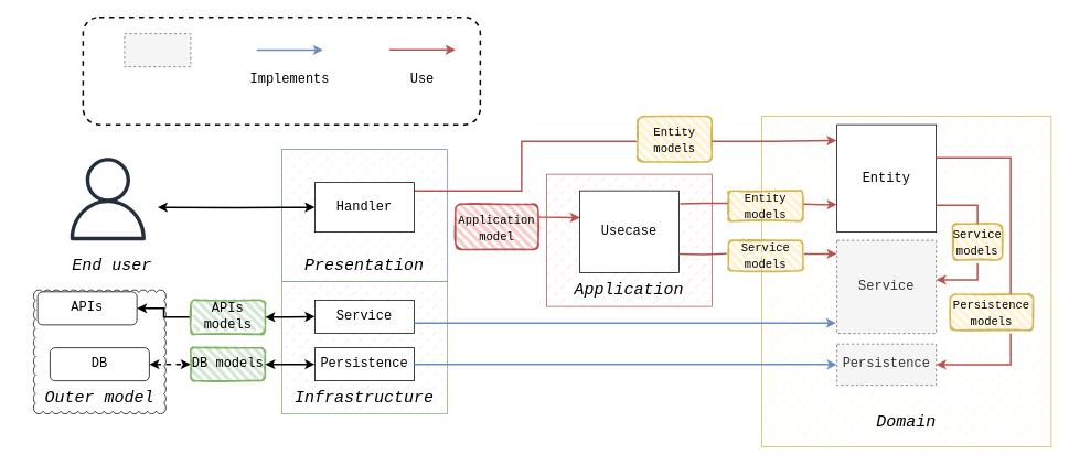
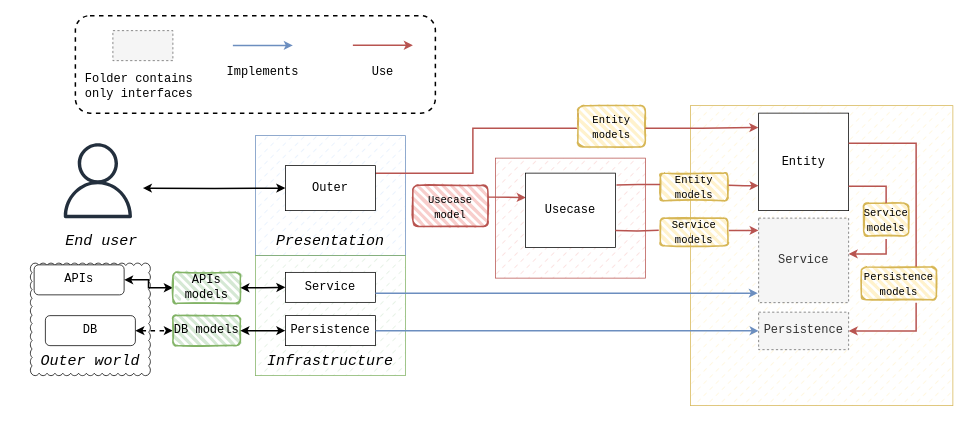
  <mxCell id="0" />
  <mxCell id="1" parent="0" />
  <mxCell id="2" value="" style="rounded=0;whiteSpace=wrap;html=1;fillColor=#dae8fc;strokeColor=#6c8ebf;fillStyle=dashed;" parent="1" vertex="1"><mxGeometry y="180" width="200" height="160" as="geometry" x="340" /></mxCell>
  <mxCell id="3" value="" style="rounded=0;whiteSpace=wrap;html=1;fillColor=#f8cecc;strokeColor=#b85450;fillStyle=dashed;" parent="1" vertex="1"><mxGeometry x="660" y="210" width="200" height="160" as="geometry" /></mxCell>
  <mxCell id="4" value="" style="rounded=0;whiteSpace=wrap;html=1;fillColor=#fff2cc;strokeColor=#d6b656;fillStyle=dashed;gradientColor=none;" parent="1" vertex="1"><mxGeometry x="920" y="140" width="350" height="400" as="geometry" /></mxCell>
- <mxCell id="5" value="&lt;font face=&quot;Courier New&quot; style=&quot;font-size: 20px;&quot;&gt;&lt;i&gt;Domain&lt;/i&gt;&lt;/font&gt;" style="text;html=1;align=center;verticalAlign=middle;whiteSpace=wrap;rounded=0;" parent="1" vertex="1"><mxGeometry x="920" y="490" width="350" height="40" as="geometry" /></mxCell>
- <mxCell id="6" value="&lt;font face=&quot;Courier New&quot; style=&quot;font-size: 20px;&quot;&gt;&lt;i&gt;Application&lt;/i&gt;&lt;/font&gt;" style="text;html=1;align=center;verticalAlign=middle;whiteSpace=wrap;rounded=0;" parent="1" vertex="1"><mxGeometry x="660" y="330" width="200" height="40" as="geometry" /></mxCell>
  <mxCell id="7" value="" style="rounded=0;whiteSpace=wrap;html=1;fillColor=#d5e8d4;strokeColor=#82b366;fillStyle=dashed;" parent="1" vertex="1"><mxGeometry y="340" width="200" height="160" as="geometry" x="340" /></mxCell>
  <mxCell id="8" value="&lt;font face=&quot;Courier New&quot; style=&quot;font-size: 20px;&quot;&gt;&lt;i&gt;Infrastructure&lt;/i&gt;&lt;/font&gt;" style="text;html=1;align=center;verticalAlign=middle;whiteSpace=wrap;rounded=0;" parent="1" vertex="1"><mxGeometry y="460" width="200" height="40" as="geometry" x="340" /></mxCell>
  <mxCell id="9" value="&lt;font face=&quot;Courier New&quot;&gt;&lt;span style=&quot;font-size: 20px;&quot;&gt;&lt;i&gt;Presentation&lt;/i&gt;&lt;/span&gt;&lt;/font&gt;" style="text;html=1;align=center;verticalAlign=middle;whiteSpace=wrap;rounded=0;" parent="1" vertex="1"><mxGeometry y="300" width="200" height="40" as="geometry" x="340" /></mxCell>
  <mxCell id="10" value="" style="group" parent="1" vertex="1" connectable="0"><mxGeometry x="380" y="362.31" width="160" height="115.386" as="geometry" /></mxCell>
  <mxCell id="11" value="" style="rounded=0;whiteSpace=wrap;html=1;" parent="10" vertex="1"><mxGeometry width="120" height="40" as="geometry" /></mxCell>
  <mxCell id="12" value="&lt;font style=&quot;font-size: 16px;&quot; face=&quot;Courier New&quot;&gt;Service&lt;/font&gt;" style="text;html=1;align=center;verticalAlign=middle;whiteSpace=wrap;rounded=0;" parent="10" vertex="1"><mxGeometry width="120" height="40" as="geometry" /></mxCell>
  <mxCell id="13" value="" style="group;fontStyle=4" parent="1" vertex="1" connectable="0"><mxGeometry x="380" y="420" width="120" height="40" as="geometry" /></mxCell>
  <mxCell id="14" value="" style="rounded=0;whiteSpace=wrap;html=1;" parent="13" vertex="1"><mxGeometry width="120" height="40" as="geometry" /></mxCell>
  <mxCell id="15" value="&lt;font style=&quot;font-size: 16px;&quot; face=&quot;Courier New&quot;&gt;Persistence&lt;/font&gt;" style="text;html=1;align=center;verticalAlign=middle;whiteSpace=wrap;rounded=0;" parent="13" vertex="1"><mxGeometry width="120" height="40" as="geometry" /></mxCell>
  <mxCell id="16" value="" style="rounded=0;whiteSpace=wrap;html=1;fillColor=#f5f5f5;fontColor=#333333;strokeColor=#666666;dashed=1;" parent="1" vertex="1"><mxGeometry x="150" y="40" width="80" height="40" as="geometry" /></mxCell>
  <mxCell id="17" value="" style="endArrow=classic;html=1;rounded=0;strokeWidth=2;fillColor=#dae8fc;strokeColor=#6c8ebf;" parent="1" edge="1"><mxGeometry width="50" height="50" relative="1" as="geometry"><mxPoint x="310" y="59.74" as="sourcePoint" /><mxPoint x="390" y="59.74" as="targetPoint" /></mxGeometry></mxCell>
  <mxCell id="18" value="" style="endArrow=classic;html=1;rounded=0;strokeWidth=2;fillColor=#f8cecc;strokeColor=#b85450;" parent="1" edge="1"><mxGeometry width="50" height="50" relative="1" as="geometry"><mxPoint x="470" y="59.47" as="sourcePoint" /><mxPoint x="550" y="59.47" as="targetPoint" /></mxGeometry></mxCell>
+ <mxCell id="19" value="Folder contains only interfaces" style="text;html=1;align=center;verticalAlign=middle;whiteSpace=wrap;rounded=0;fontFamily=Courier New;fontSize=16;" parent="1" vertex="1"><mxGeometry x="110" y="90" width="150" height="50" as="geometry" /></mxCell>
  <mxCell id="20" value="Implements" style="text;html=1;align=center;verticalAlign=middle;whiteSpace=wrap;rounded=0;fontFamily=Courier New;fontSize=16;" parent="1" vertex="1"><mxGeometry x="280" y="70" width="140" height="50" as="geometry" /></mxCell>
  <mxCell id="21" value="Use" style="text;html=1;align=center;verticalAlign=middle;whiteSpace=wrap;rounded=0;fontFamily=Courier New;fontSize=16;" parent="1" vertex="1"><mxGeometry x="440" y="70" width="140" height="50" as="geometry" /></mxCell>
  <mxCell id="22" value="" style="rounded=1;whiteSpace=wrap;html=1;fillColor=none;dashed=1;strokeWidth=2;" parent="1" vertex="1"><mxGeometry x="100" width="480" height="130" as="geometry" y="20" /></mxCell>
  <mxCell id="23" value="&lt;font style=&quot;font-size: 16px;&quot; face=&quot;Courier New&quot;&gt;Persistence&lt;/font&gt;" style="text;html=1;align=center;verticalAlign=middle;whiteSpace=wrap;rounded=0;fillColor=#f5f5f5;fontColor=#333333;strokeColor=#666666;dashed=1;" parent="1" vertex="1"><mxGeometry x="1011.01" y="415.39" width="120" height="50" as="geometry" /></mxCell>
  <mxCell id="24" value="&lt;font style=&quot;font-size: 16px;&quot; face=&quot;Courier New&quot;&gt;Service&lt;/font&gt;" style="text;html=1;align=center;verticalAlign=middle;whiteSpace=wrap;rounded=0;fillColor=#f5f5f5;fontColor=#333333;strokeColor=#666666;dashed=1;" parent="1" vertex="1"><mxGeometry x="1011.01" y="290" width="120" height="112.7" as="geometry" /></mxCell>
  <mxCell id="25" style="edgeStyle=orthogonalEdgeStyle;rounded=0;orthogonalLoop=1;jettySize=auto;html=1;entryX=0;entryY=0.5;entryDx=0;entryDy=0;fillColor=#dae8fc;strokeColor=#6c8ebf;strokeWidth=2;exitX=1;exitY=0.5;exitDx=0;exitDy=0;" parent="1" source="15" target="23" edge="1"><mxGeometry relative="1" as="geometry"><Array as="points"><mxPoint x="990" y="440" /><mxPoint x="990" y="440" /></Array></mxGeometry></mxCell>
  <mxCell id="26" style="edgeStyle=orthogonalEdgeStyle;rounded=0;orthogonalLoop=1;jettySize=auto;html=1;endArrow=none;endFill=0;fillColor=#f8cecc;strokeColor=#b85450;strokeWidth=2;entryX=0.001;entryY=0.167;entryDx=0;entryDy=0;entryPerimeter=0;" parent="1" target="62" edge="1"><mxGeometry relative="1" as="geometry"><mxPoint x="950" y="180" as="targetPoint" /><mxPoint x="500" y="230" as="sourcePoint" /><Array as="points"><mxPoint x="630" y="230" /><mxPoint x="630" y="170" /></Array></mxGeometry></mxCell>
  <mxCell id="27" value="" style="group" parent="1" vertex="1" connectable="0"><mxGeometry x="550" y="246.15" width="100" height="60" as="geometry" /></mxCell>
  <mxCell id="28" value="" style="rounded=1;whiteSpace=wrap;html=1;strokeWidth=2;fillWeight=4;hachureGap=8;hachureAngle=45;fillColor=#f8cecc;sketch=1;strokeColor=#b85450;" parent="27" vertex="1"><mxGeometry width="100" height="55" as="geometry" /></mxCell>
- <mxCell id="29" value="&lt;font style=&quot;font-size: 14px;&quot;&gt;Application model&lt;/font&gt;" style="text;html=1;align=center;verticalAlign=middle;whiteSpace=wrap;rounded=0;fontFamily=Courier New;fontSize=16;" parent="27" vertex="1"><mxGeometry width="100" height="60" as="geometry" /></mxCell>
+ <mxCell id="29" value="&lt;font style=&quot;font-size: 14px;&quot;&gt;Usecase model&lt;/font&gt;" style="text;html=1;align=center;verticalAlign=middle;whiteSpace=wrap;rounded=0;fontFamily=Courier New;fontSize=16;" parent="27" vertex="1"><mxGeometry width="100" height="60" as="geometry" /></mxCell>
  <mxCell id="30" style="edgeStyle=orthogonalEdgeStyle;rounded=0;orthogonalLoop=1;jettySize=auto;html=1;fillColor=#f8cecc;strokeColor=#b85450;strokeWidth=2;entryX=0.005;entryY=0.328;entryDx=0;entryDy=0;entryPerimeter=0;" parent="1" target="42" edge="1"><mxGeometry relative="1" as="geometry"><mxPoint x="650" y="262" as="sourcePoint" /><Array as="points" /></mxGeometry></mxCell>
  <mxCell id="31" value="" style="whiteSpace=wrap;html=1;shape=mxgraph.basic.cloud_rect;fillColor=none;strokeWidth=1;container=0;" parent="1" vertex="1"><mxGeometry x="40" y="350" width="160" height="150" as="geometry" /></mxCell>
  <mxCell id="32" value="" style="group" parent="1" vertex="1" connectable="0"><mxGeometry x="60" y="420" width="120" height="40" as="geometry" /></mxCell>
  <mxCell id="33" value="" style="rounded=1;whiteSpace=wrap;html=1;container=0;" parent="32" vertex="1"><mxGeometry width="120" height="40.0" as="geometry" /></mxCell>
  <mxCell id="34" value="&lt;font style=&quot;font-size: 16px;&quot; face=&quot;Courier New&quot;&gt;DB&lt;/font&gt;" style="text;html=1;align=center;verticalAlign=middle;whiteSpace=wrap;rounded=0;container=0;" parent="32" vertex="1"><mxGeometry width="120" height="40.0" as="geometry" /></mxCell>
- <mxCell id="35" style="edgeStyle=orthogonalEdgeStyle;rounded=0;orthogonalLoop=1;jettySize=auto;html=1;exitX=1;exitY=0.5;exitDx=0;exitDy=0;entryX=0;entryY=0.5;entryDx=0;entryDy=0;startArrow=classic;startFill=1;strokeWidth=2;endArrow=none;" parent="1" source="36" target="50" edge="1"><mxGeometry relative="1" as="geometry" /></mxCell>
+ <mxCell id="35" style="edgeStyle=orthogonalEdgeStyle;rounded=0;orthogonalLoop=1;jettySize=auto;html=1;exitX=1;exitY=0.5;exitDx=0;exitDy=0;entryX=0;entryY=0.5;entryDx=0;entryDy=0;startArrow=classic;startFill=1;strokeWidth=2;" parent="1" source="36" target="50" edge="1"><mxGeometry relative="1" as="geometry" /></mxCell>
  <mxCell id="36" value="&lt;font style=&quot;font-size: 16px;&quot; face=&quot;Courier New&quot;&gt;APIs&lt;/font&gt;" style="rounded=1;whiteSpace=wrap;html=1;container=0;" parent="1" vertex="1"><mxGeometry x="45" y="352.31" width="120" height="40" as="geometry" /></mxCell>
  <mxCell id="37" value="" style="group;fontStyle=4" parent="1" vertex="1" connectable="0"><mxGeometry x="380" y="220" width="120" height="60" as="geometry" /></mxCell>
  <mxCell id="38" value="" style="rounded=0;whiteSpace=wrap;html=1;" parent="37" vertex="1"><mxGeometry width="120" height="60" as="geometry" /></mxCell>
- <mxCell id="39" value="&lt;font face=&quot;Courier New&quot;&gt;&lt;span style=&quot;font-size: 16px;&quot;&gt;Handler&lt;/span&gt;&lt;/font&gt;" style="text;html=1;align=center;verticalAlign=middle;whiteSpace=wrap;rounded=0;" parent="37" vertex="1"><mxGeometry width="120" height="60" as="geometry" /></mxCell>
+ <mxCell id="39" value="&lt;font face=&quot;Courier New&quot;&gt;&lt;span style=&quot;font-size: 16px;&quot;&gt;Outer&lt;/span&gt;&lt;/font&gt;" style="text;html=1;align=center;verticalAlign=middle;whiteSpace=wrap;rounded=0;" parent="37" vertex="1"><mxGeometry width="120" height="60" as="geometry" /></mxCell>
  <mxCell id="40" value="" style="group;fontStyle=4" parent="1" vertex="1" connectable="0"><mxGeometry x="700" y="230" width="120" height="99.17" as="geometry" /></mxCell>
  <mxCell id="41" value="" style="rounded=0;whiteSpace=wrap;html=1;" parent="40" vertex="1"><mxGeometry width="120" height="99.17" as="geometry" /></mxCell>
  <mxCell id="42" value="&lt;font style=&quot;font-size: 16px;&quot; face=&quot;Courier New&quot;&gt;Usecase&lt;/font&gt;" style="text;html=1;align=center;verticalAlign=middle;whiteSpace=wrap;rounded=0;" parent="40" vertex="1"><mxGeometry width="120" height="99.17" as="geometry" /></mxCell>
  <mxCell id="43" style="edgeStyle=orthogonalEdgeStyle;rounded=0;orthogonalLoop=1;jettySize=auto;html=1;entryX=0;entryY=0.5;entryDx=0;entryDy=0;startArrow=classic;startFill=1;strokeWidth=2;" parent="1" target="39" edge="1"><mxGeometry relative="1" as="geometry"><mxPoint x="190" y="250" as="sourcePoint" /><Array as="points" /></mxGeometry></mxCell>
  <mxCell id="44" style="edgeStyle=orthogonalEdgeStyle;rounded=0;orthogonalLoop=1;jettySize=auto;html=1;entryX=0;entryY=0.5;entryDx=0;entryDy=0;startArrow=classic;startFill=1;strokeWidth=2;dashed=1;" parent="1" source="34" target="53" edge="1"><mxGeometry relative="1" as="geometry" /></mxCell>
  <mxCell id="45" value="" style="sketch=0;outlineConnect=0;fontColor=#232F3E;gradientColor=none;fillColor=#232F3D;strokeColor=none;dashed=0;verticalLabelPosition=bottom;verticalAlign=top;align=center;html=1;fontSize=12;fontStyle=0;aspect=fixed;pointerEvents=1;shape=mxgraph.aws4.user;" parent="1" vertex="1"><mxGeometry x="80" y="190" width="100" height="100" as="geometry" /></mxCell>
- <mxCell id="46" value="&lt;font face=&quot;Courier New&quot; style=&quot;font-size: 20px;&quot;&gt;&lt;i&gt;Outer model&lt;/i&gt;&lt;/font&gt;" style="text;html=1;align=center;verticalAlign=middle;whiteSpace=wrap;rounded=0;" parent="1" vertex="1"><mxGeometry x="20" y="460" width="200" height="40" as="geometry" /></mxCell>
+ <mxCell id="46" value="&lt;font face=&quot;Courier New&quot; style=&quot;font-size: 20px;&quot;&gt;&lt;i&gt;Outer world&lt;/i&gt;&lt;/font&gt;" style="text;html=1;align=center;verticalAlign=middle;whiteSpace=wrap;rounded=0;" parent="1" vertex="1"><mxGeometry x="20" y="460" width="200" height="40" as="geometry" /></mxCell>
  <mxCell id="47" value="&lt;font face=&quot;Courier New&quot; style=&quot;font-size: 20px;&quot;&gt;&lt;i&gt;End user&lt;/i&gt;&lt;/font&gt;" style="text;html=1;align=center;verticalAlign=middle;whiteSpace=wrap;rounded=0;" parent="1" vertex="1"><mxGeometry x="85" y="300" width="100" height="40" as="geometry" /></mxCell>
  <mxCell id="48" value="" style="group" parent="1" vertex="1" connectable="0"><mxGeometry x="230" y="362.31" width="90" height="41.15" as="geometry" /></mxCell>
  <mxCell id="49" value="" style="rounded=1;whiteSpace=wrap;html=1;strokeWidth=2;fillWeight=4;hachureGap=8;hachureAngle=45;fillColor=#d5e8d4;sketch=1;strokeColor=#82b366;" parent="48" vertex="1"><mxGeometry width="90" height="41.15" as="geometry" /></mxCell>
  <mxCell id="50" value="APIs models" style="text;html=1;align=center;verticalAlign=middle;whiteSpace=wrap;rounded=0;fontFamily=Courier New;fontSize=16;" parent="48" vertex="1"><mxGeometry width="90" height="41.15" as="geometry" /></mxCell>
  <mxCell id="51" value="" style="group" parent="1" vertex="1" connectable="0"><mxGeometry x="230" y="420" width="90" height="40" as="geometry" /></mxCell>
  <mxCell id="52" value="" style="rounded=1;whiteSpace=wrap;html=1;strokeWidth=2;fillWeight=4;hachureGap=8;hachureAngle=45;fillColor=#d5e8d4;sketch=1;strokeColor=#82b366;" parent="51" vertex="1"><mxGeometry width="90" height="40" as="geometry" /></mxCell>
  <mxCell id="53" value="DB models" style="text;html=1;align=center;verticalAlign=middle;whiteSpace=wrap;rounded=0;fontFamily=Courier New;fontSize=16;" parent="51" vertex="1"><mxGeometry width="90" height="40" as="geometry" /></mxCell>
  <mxCell id="54" style="edgeStyle=orthogonalEdgeStyle;rounded=0;orthogonalLoop=1;jettySize=auto;html=1;exitX=1;exitY=0.5;exitDx=0;exitDy=0;entryX=0;entryY=0.5;entryDx=0;entryDy=0;startArrow=classic;startFill=1;strokeWidth=2;" parent="1" source="53" target="15" edge="1"><mxGeometry relative="1" as="geometry" /></mxCell>
  <mxCell id="55" style="edgeStyle=orthogonalEdgeStyle;rounded=0;orthogonalLoop=1;jettySize=auto;html=1;entryX=0;entryY=0.5;entryDx=0;entryDy=0;startArrow=classic;startFill=1;strokeWidth=2;" parent="1" source="50" target="12" edge="1"><mxGeometry relative="1" as="geometry" /></mxCell>
  <mxCell id="56" value="" style="group;fontStyle=4" vertex="1" connectable="0" parent="1"><mxGeometry x="1011.01" y="150" width="120" height="130" as="geometry" /></mxCell>
  <mxCell id="57" value="" style="rounded=0;whiteSpace=wrap;html=1;" vertex="1" parent="56"><mxGeometry width="120" height="130" as="geometry" /></mxCell>
  <mxCell id="58" value="&lt;font style=&quot;font-size: 16px;&quot; face=&quot;Courier New&quot;&gt;Entity&lt;/font&gt;" style="text;html=1;align=center;verticalAlign=middle;whiteSpace=wrap;rounded=0;" vertex="1" parent="56"><mxGeometry width="120" height="130" as="geometry" /></mxCell>
  <mxCell id="59" style="edgeStyle=orthogonalEdgeStyle;rounded=0;orthogonalLoop=1;jettySize=auto;html=1;fillColor=#dae8fc;strokeColor=#6c8ebf;strokeWidth=2;exitX=1;exitY=0.5;exitDx=0;exitDy=0;" edge="1" parent="1"><mxGeometry relative="1" as="geometry"><Array as="points"><mxPoint x="990" y="390" /><mxPoint x="990" y="390" /></Array><mxPoint x="500" y="390" as="sourcePoint" /><mxPoint x="1010" y="390" as="targetPoint" /></mxGeometry></mxCell>
  <mxCell id="60" value="" style="group;rotation=0;" vertex="1" connectable="0" parent="1"><mxGeometry x="770" y="140" width="90" height="60" as="geometry" /></mxCell>
  <mxCell id="61" value="" style="rounded=1;whiteSpace=wrap;html=1;strokeWidth=2;fillWeight=4;hachureGap=8;hachureAngle=45;fillColor=#fff2cc;sketch=1;strokeColor=#d6b656;rotation=0;" vertex="1" parent="60"><mxGeometry width="90" height="55" as="geometry" /></mxCell>
  <mxCell id="62" value="&lt;font style=&quot;font-size: 14px;&quot;&gt;Entity models&lt;/font&gt;" style="text;html=1;align=center;verticalAlign=middle;whiteSpace=wrap;rounded=0;fontFamily=Courier New;fontSize=16;rotation=0;" vertex="1" parent="60"><mxGeometry width="90" height="60" as="geometry" /></mxCell>
  <mxCell id="63" value="" style="group;rotation=0;" vertex="1" connectable="0" parent="1"><mxGeometry x="1148.01" y="355" width="100" height="47.7" as="geometry" /></mxCell>
  <mxCell id="64" value="" style="rounded=1;whiteSpace=wrap;html=1;strokeWidth=2;fillWeight=4;hachureGap=8;hachureAngle=45;fillColor=#fff2cc;sketch=1;strokeColor=#d6b656;rotation=0;" vertex="1" parent="63"><mxGeometry width="100" height="43.725" as="geometry" /></mxCell>
  <mxCell id="65" value="&lt;font style=&quot;font-size: 14px;&quot;&gt;Persistence models&lt;/font&gt;" style="text;html=1;align=center;verticalAlign=middle;whiteSpace=wrap;rounded=0;fontFamily=Courier New;fontSize=16;rotation=0;" vertex="1" parent="63"><mxGeometry width="100" height="47.7" as="geometry" /></mxCell>
  <mxCell id="66" style="edgeStyle=orthogonalEdgeStyle;rounded=0;orthogonalLoop=1;jettySize=auto;html=1;strokeColor=#B85450;strokeWidth=2;endArrow=none;endFill=0;entryX=0.73;entryY=-0.006;entryDx=0;entryDy=0;entryPerimeter=0;" edge="1" parent="1" target="65"><mxGeometry relative="1" as="geometry"><mxPoint x="1131.01" y="190" as="sourcePoint" /><mxPoint x="1221.01" y="330" as="targetPoint" /><Array as="points"><mxPoint x="1221.01" y="190" /></Array></mxGeometry></mxCell>
  <mxCell id="67" style="edgeStyle=orthogonalEdgeStyle;rounded=0;orthogonalLoop=1;jettySize=auto;html=1;entryX=1;entryY=0.5;entryDx=0;entryDy=0;strokeWidth=2;strokeColor=#B85450;" edge="1" parent="1" source="65" target="23"><mxGeometry relative="1" as="geometry"><Array as="points"><mxPoint x="1221.01" y="440" /></Array></mxGeometry></mxCell>
  <mxCell id="68" style="edgeStyle=orthogonalEdgeStyle;rounded=0;orthogonalLoop=1;jettySize=auto;html=1;exitX=1;exitY=0.5;exitDx=0;exitDy=0;entryX=-0.003;entryY=0.147;entryDx=0;entryDy=0;entryPerimeter=0;strokeWidth=2;strokeColor=#B85450;" edge="1" parent="1" source="62" target="58"><mxGeometry relative="1" as="geometry" /></mxCell>
  <mxCell id="69" value="" style="group;rotation=0;" vertex="1" connectable="0" parent="1"><mxGeometry x="880" y="230" width="90" height="40" as="geometry" /></mxCell>
  <mxCell id="70" value="" style="rounded=1;whiteSpace=wrap;html=1;strokeWidth=2;fillWeight=4;hachureGap=8;hachureAngle=45;fillColor=#fff2cc;sketch=1;strokeColor=#d6b656;rotation=0;" vertex="1" parent="69"><mxGeometry width="90" height="36.667" as="geometry" /></mxCell>
  <mxCell id="71" value="&lt;font style=&quot;font-size: 14px;&quot;&gt;Entity models&lt;/font&gt;" style="text;html=1;align=center;verticalAlign=middle;whiteSpace=wrap;rounded=0;fontFamily=Courier New;fontSize=16;rotation=0;" vertex="1" parent="69"><mxGeometry width="90" height="40" as="geometry" /></mxCell>
  <mxCell id="72" style="edgeStyle=orthogonalEdgeStyle;rounded=0;orthogonalLoop=1;jettySize=auto;html=1;exitX=-0.004;exitY=0.377;exitDx=0;exitDy=0;entryX=1.012;entryY=0.158;entryDx=0;entryDy=0;entryPerimeter=0;endArrow=none;endFill=0;exitPerimeter=0;strokeWidth=2;strokeColor=#B85450;" edge="1" parent="1" source="71" target="42"><mxGeometry relative="1" as="geometry"><Array as="points" /></mxGeometry></mxCell>
  <mxCell id="73" value="" style="group;rotation=0;" vertex="1" connectable="0" parent="1"><mxGeometry x="880" y="290" width="90" height="40" as="geometry" /></mxCell>
  <mxCell id="74" value="" style="rounded=1;whiteSpace=wrap;html=1;strokeWidth=2;fillWeight=4;hachureGap=8;hachureAngle=45;fillColor=#fff2cc;sketch=1;strokeColor=#d6b656;rotation=0;" vertex="1" parent="73"><mxGeometry width="90" height="36.667" as="geometry" /></mxCell>
  <mxCell id="75" value="&lt;font style=&quot;font-size: 14px;&quot;&gt;Service models&lt;/font&gt;" style="text;html=1;align=center;verticalAlign=middle;whiteSpace=wrap;rounded=0;fontFamily=Courier New;fontSize=16;rotation=0;" vertex="1" parent="73"><mxGeometry width="90" height="40" as="geometry" /></mxCell>
  <mxCell id="76" style="edgeStyle=orthogonalEdgeStyle;rounded=0;orthogonalLoop=1;jettySize=auto;html=1;exitX=1;exitY=0.75;exitDx=0;exitDy=0;entryX=-0.024;entryY=0.349;entryDx=0;entryDy=0;entryPerimeter=0;endArrow=none;endFill=0;strokeWidth=2;strokeColor=#B85450;" edge="1" parent="1"><mxGeometry relative="1" as="geometry"><mxPoint x="820" y="306.567" as="sourcePoint" /><mxPoint x="877.84" y="306.15" as="targetPoint" /></mxGeometry></mxCell>
  <mxCell id="77" style="edgeStyle=orthogonalEdgeStyle;rounded=0;orthogonalLoop=1;jettySize=auto;html=1;exitX=1.014;exitY=0.411;exitDx=0;exitDy=0;entryX=-0.024;entryY=0.349;entryDx=0;entryDy=0;entryPerimeter=0;strokeWidth=2;strokeColor=#B85450;exitPerimeter=0;" edge="1" parent="1" source="75"><mxGeometry relative="1" as="geometry"><mxPoint x="952.54" y="306.15" as="sourcePoint" /><mxPoint x="1011.01" y="306.61" as="targetPoint" /></mxGeometry></mxCell>
  <mxCell id="78" value="" style="group;rotation=0;" vertex="1" connectable="0" parent="1"><mxGeometry x="1151.01" y="270" width="60" height="47.7" as="geometry" /></mxCell>
  <mxCell id="79" value="" style="rounded=1;whiteSpace=wrap;html=1;strokeWidth=2;fillWeight=4;hachureGap=8;hachureAngle=45;fillColor=#fff2cc;sketch=1;strokeColor=#d6b656;rotation=0;" vertex="1" parent="78"><mxGeometry width="60" height="43.725" as="geometry" /></mxCell>
  <mxCell id="80" value="&lt;font style=&quot;font-size: 14px;&quot;&gt;Service models&lt;/font&gt;" style="text;html=1;align=center;verticalAlign=middle;whiteSpace=wrap;rounded=0;fontFamily=Courier New;fontSize=16;rotation=0;" vertex="1" parent="78"><mxGeometry width="60" height="47.7" as="geometry" /></mxCell>
  <mxCell id="81" style="edgeStyle=orthogonalEdgeStyle;rounded=0;orthogonalLoop=1;jettySize=auto;html=1;exitX=1;exitY=0.75;exitDx=0;exitDy=0;entryX=0.5;entryY=0;entryDx=0;entryDy=0;endArrow=none;endFill=0;strokeWidth=2;strokeColor=#B85450;" edge="1" parent="1" source="58" target="80"><mxGeometry relative="1" as="geometry" /></mxCell>
  <mxCell id="82" style="edgeStyle=orthogonalEdgeStyle;rounded=0;orthogonalLoop=1;jettySize=auto;html=1;exitX=0.5;exitY=1;exitDx=0;exitDy=0;entryX=1.003;entryY=0.416;entryDx=0;entryDy=0;entryPerimeter=0;strokeWidth=2;strokeColor=#B85450;" edge="1" parent="1" source="80" target="24"><mxGeometry relative="1" as="geometry" /></mxCell>
  <mxCell id="83" style="edgeStyle=orthogonalEdgeStyle;rounded=0;orthogonalLoop=1;jettySize=auto;html=1;exitX=1.014;exitY=0.411;exitDx=0;exitDy=0;entryX=-0.024;entryY=0.349;entryDx=0;entryDy=0;entryPerimeter=0;strokeWidth=2;strokeColor=#B85450;exitPerimeter=0;" edge="1" parent="1"><mxGeometry relative="1" as="geometry"><mxPoint x="971" y="246.15" as="sourcePoint" /><mxPoint x="1011.01" y="246.76" as="targetPoint" /></mxGeometry></mxCell>
